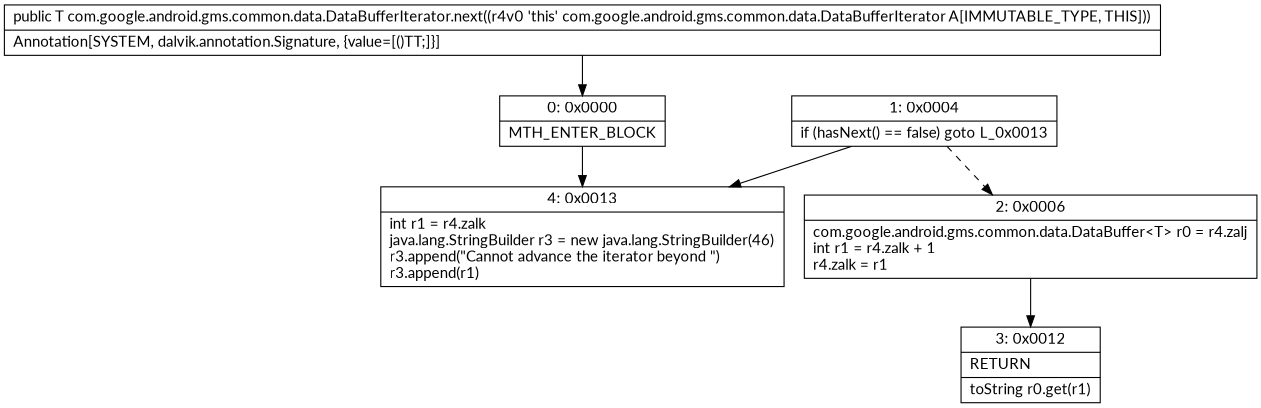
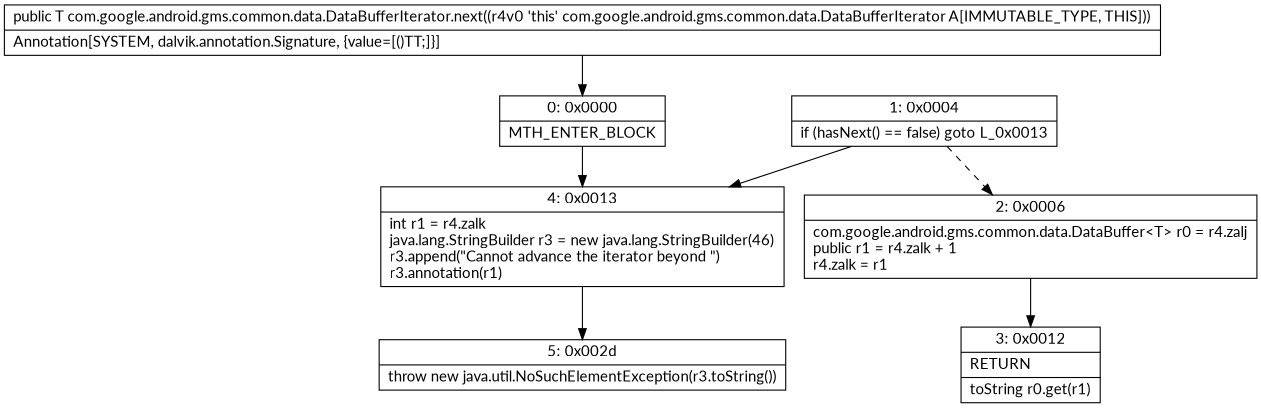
  digraph {
    fontname=Lato
    node [fontname=Lato shape=record]
    edge [fontname=Lato]
    n1 [label="{0\:\ 0x0000|MTH_ENTER_BLOCK\l}"]
-   n2 [label="{4\:\ 0x0013|int r1 = r4.zalk\ljava.lang.StringBuilder r3 = new java.lang.StringBuilder(46)\lr3.append(\"Cannot advance the iterator beyond \")\lr3.append(r1)\l}"]
+   n2 [label="{4\:\ 0x0013|int r1 = r4.zalk\ljava.lang.StringBuilder r3 = new java.lang.StringBuilder(46)\lr3.append(\"Cannot advance the iterator beyond \")\lr3.annotation(r1)\l}"]
    n3 [label="{1\:\ 0x0004|if (hasNext() == false) goto L_0x0013\l}"]
-   n4 [label="{2\:\ 0x0006|com.google.android.gms.common.data.DataBuffer\<T\> r0 = r4.zalj\lint r1 = r4.zalk + 1\lr4.zalk = r1\l}"]
+   n4 [label="{2\:\ 0x0006|com.google.android.gms.common.data.DataBuffer\<T\> r0 = r4.zalj\lpublic r1 = r4.zalk + 1\lr4.zalk = r1\l}"]
    n5 [label="{3\:\ 0x0012|RETURN\l|toString r0.get(r1)\l}"]
+   n6 [label="{5\:\ 0x002d|throw new java.util.NoSuchElementException(r3.toString())\l}"]
    n7 [label="{public T com.google.android.gms.common.data.DataBufferIterator.next((r4v0 'this' com.google.android.gms.common.data.DataBufferIterator A[IMMUTABLE_TYPE, THIS]))  | Annotation[SYSTEM, dalvik.annotation.Signature, \{value=[()TT;]\}]\l}"]
    n1 -> n2
+   n2 -> n6
    n3 -> n2
    n3 -> n4 [style=dashed]
    n4 -> n5
    n7 -> n1
  }
